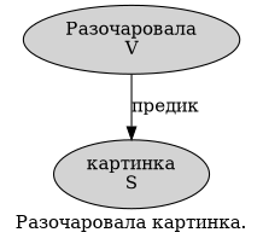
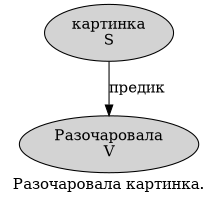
  digraph {
    label="Разочаровала картинка."
    node [fillcolor=lightgray penwidth=1 shape=ellipse style=filled]
    n1 [label="Разочаровала\nV"]
    n2 [label="картинка\nS"]
-   n1 -> n2 [label="предик"]
+   n2 -> n1 [label="предик"]
  }
